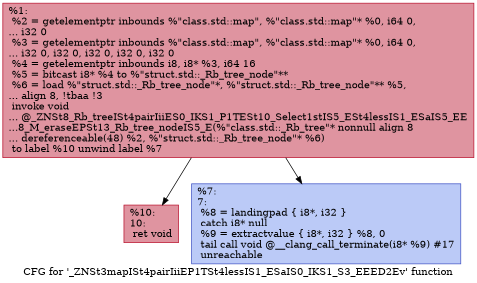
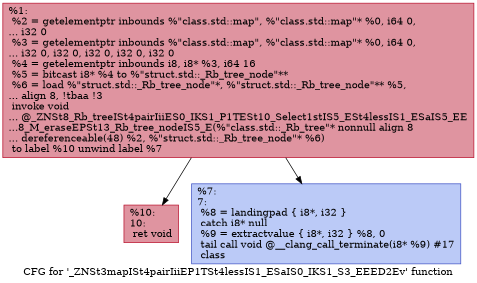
  digraph {
    label="CFG for '_ZNSt3mapISt4pairIiiEP1TSt4lessIS1_ESaIS0_IKS1_S3_EEED2Ev' function"
    node [color="#b70d28ff" fillcolor="#b70d2870" shape=record style=filled]
    n1 [label="{%1:\l  %2 = getelementptr inbounds %\"class.std::map\", %\"class.std::map\"* %0, i64 0,\l... i32 0\l  %3 = getelementptr inbounds %\"class.std::map\", %\"class.std::map\"* %0, i64 0,\l... i32 0, i32 0, i32 0, i32 0, i32 0\l  %4 = getelementptr inbounds i8, i8* %3, i64 16\l  %5 = bitcast i8* %4 to %\"struct.std::_Rb_tree_node\"**\l  %6 = load %\"struct.std::_Rb_tree_node\"*, %\"struct.std::_Rb_tree_node\"** %5,\l... align 8, !tbaa !3\l  invoke void\l... @_ZNSt8_Rb_treeISt4pairIiiES0_IKS1_P1TESt10_Select1stIS5_ESt4lessIS1_ESaIS5_EE\l...8_M_eraseEPSt13_Rb_tree_nodeIS5_E(%\"class.std::_Rb_tree\"* nonnull align 8\l... dereferenceable(48) %2, %\"struct.std::_Rb_tree_node\"* %6)\l          to label %10 unwind label %7\l}"]
    n2 [label="{%10:\l10:                                               \l  ret void\l}"]
-   n3 [color="#3d50c3ff" fillcolor="#6687ed70" label="{%7:\l7:                                                \l  %8 = landingpad \{ i8*, i32 \}\l          catch i8* null\l  %9 = extractvalue \{ i8*, i32 \} %8, 0\l  tail call void @__clang_call_terminate(i8* %9) #17\l  unreachable\l}"]
+   n3 [color="#3d50c3ff" fillcolor="#6687ed70" label="{%7:\l7:                                                \l  %8 = landingpad \{ i8*, i32 \}\l          catch i8* null\l  %9 = extractvalue \{ i8*, i32 \} %8, 0\l  tail call void @__clang_call_terminate(i8* %9) #17\l  class\l}"]
    n1 -> n2
    n1 -> n3
  }
